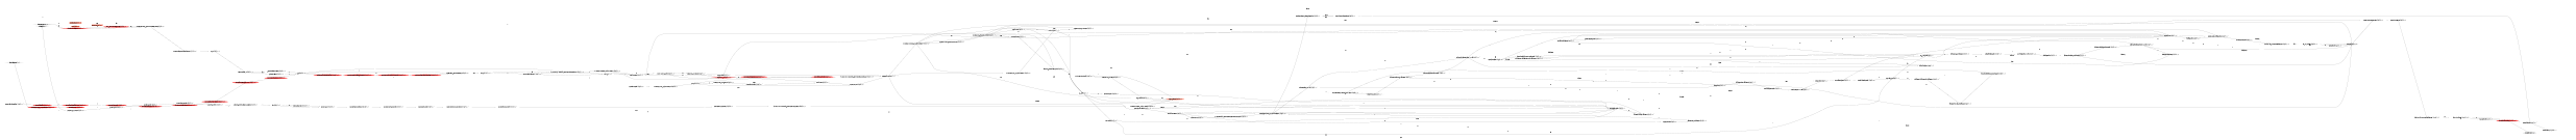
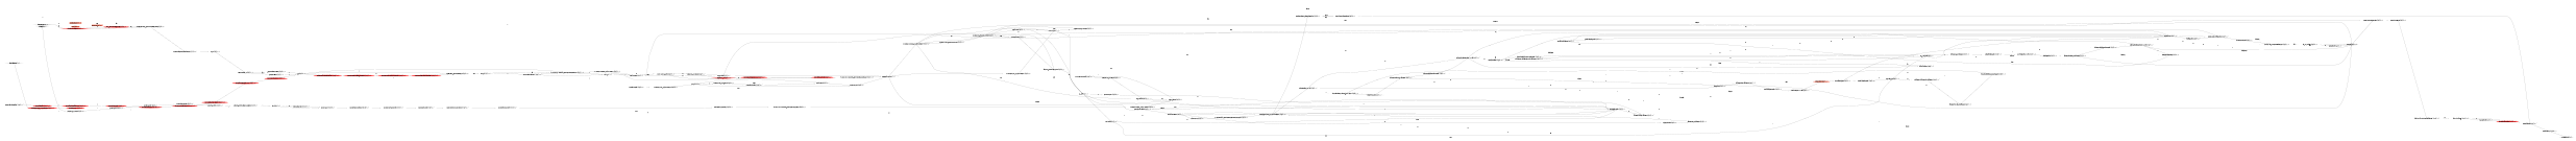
  digraph {
    rankdir=LR
    node [fillcolor=white shape=ellipse style=filled]
    edge [style=bold]
    n1 [label="response.setNetworkRate(ApiDBUtils.getNetworkRate(offering.getId()))@@@7@@@['0', '1', '0']"]
    n2 [label="Long so = null@@@8@@@['0', '1', '0']"]
    n3 [label="offering.getServiceOfferingId() != null@@@9@@@['0', '1', '0']" shape=diamond]
    n4 [label="provider != null@@@31@@@['0', '0', '1']" shape=diamond]
    n5 [label="ProviderResponse providerRsp = new ProviderResponse()@@@32@@@['0', '0', '1']"]
    n6 [label="providerRsp.setName(provider.getName())@@@33@@@['0', '0', '1']"]
    n7 [label="providers.add(providerRsp)@@@34@@@['0', '0', '1']"]
    n8 [label="svcRsp.setProviders(providers)@@@37@@@['0', '0', '1']"]
    n9 [label="serviceResponses.add(svcRsp)@@@38@@@['1', '1', '1']"]
    n10 [label="so = ApiDBUtils.findDefaultRouterServiceOffering()@@@13@@@['0', '1', '0']"]
    n11 [label="ServiceOffering soffering = ApiDBUtils.findServiceOfferingById(so)@@@16@@@['1', '1', '0']"]
    n12 [label="so != null@@@15@@@['1', '1', '0']" shape=diamond]
    n13 [label="soffering != null@@@17@@@['1', '1', '0']" shape=diamond]
    n14 [label="Map<Service,Set<Provider>> serviceProviderMap = ApiDBUtils.listNetworkOfferingServices(offering.getId())@@@21@@@['1', '1', '0']"]
    n15 [fillcolor=red label="response.setEgressDefaultPolicy(offering.isEgressDefaultPolicy())@@@16@@@['1', '0', '0']"]
    n16 [label="NetworkOfferingResponse response = ApiDBUtils.newNetworkOfferingResponse(offering)@@@6@@@['0', '1', '0']"]
    n17 [fillcolor=lightgray label="return response@@@88@@@['1', '1', '0']"]
    n18 [label="response.setForVpc(_configMgr.isOfferingForVpc(offering))@@@98@@@['1', '0', '0']"]
    n19 [label="response.setNetworks(networkResponses)@@@51@@@['1', '1', '1']"]
    n20 [label="List<NetworkResponse> networkResponses = new ArrayList<NetworkResponse>()@@@40@@@['1', '0', '1']"]
    n21 [label="Map<Service,Set<Provider>> serviceProviderMap = ApiDBUtils.listVpcOffServices(vpc.getVpcOfferingId())@@@19@@@['0', '0', '1']"]
    n22 [label="List<ServiceResponse> serviceResponses = new ArrayList<ServiceResponse>()@@@20@@@['0', '0', '1']"]
    n23 [label="response.setServices(serviceResponses)@@@52@@@['1', '1', '1']"]
-   n24 [fillcolor=tomato label="Service service = entry.getKey()@@@22@@@['0', '0', '1']"]
+   n24 [label="Service service = entry.getKey()@@@22@@@['0', '0', '1']"]
    n25 [label="response.setObjectName(\"vpc\")@@@61@@@['0', '0', '1']"]
+   n26 [fillcolor=lightgray label="return response@@@62@@@['0', '0', '1']"]
    n27 [fillcolor=red label="offering.getGuestType() != null@@@33@@@['1', '0', '0']" shape=diamond]
    n28 [fillcolor=red label="response.setState(offering.getState().name())@@@36@@@['1', '0', '0']"]
    n29 [fillcolor=red label="response.setGuestIpType(offering.getGuestType().toString())@@@34@@@['1', '0', '0']"]
    n30 [label="Map<Service,Set<Provider>> serviceProviderMap = ApiDBUtils.listNetworkOfferingServices(offering.getId())@@@37@@@['1', '0', '0']"]
    n31 [fillcolor=red label="!(offering instanceof NetworkOfferingJoinVO)@@@3@@@['0', '1', '0']" shape=diamond]
    n32 [fillcolor=red label="offering = ApiDBUtils.newNetworkOfferingView(offering)@@@4@@@['0', '1', '0']"]
    n33 [label="response.setForVpc(_configMgr.isOfferingForVpc(offering))@@@82@@@['1', '1', '0']"]
    n34 [label="Set<Provider> srvc_providers = entry.getValue()@@@25@@@['1', '1', '0']"]
    n35 [label="ServiceResponse svcRsp = new ServiceResponse()@@@26@@@['1', '1', '0']"]
    n36 [label="serviceResponses.add(svcRsp)@@@80@@@['1', '1', '0']"]
    n37 [label="service == Service.Gateway@@@27@@@['0', '1', '0']" shape=diamond]
    n38 [label="response.setRegionLevelVpc(vpc.isRegionLevelVpc())@@@18@@@['0', '0', '1']"]
    n39 [label="svcRsp.setCapabilities(lbCapResponse)@@@54@@@['1', '1', '0']"]
    n40 [label="List<CapabilityResponse> capabilities = new ArrayList<CapabilityResponse>()@@@57@@@['1', '1', '0']"]
    n41 [label="eLb.setName(Capability.ElasticLb.getName())@@@63@@@['1', '0', '0']"]
    n42 [label="svcRsp.setCapabilities(capabilities)@@@66@@@['1', '1', '0']"]
    n43 [label="CapabilityResponse sharedSourceNat = new CapabilityResponse()@@@58@@@['1', '1', '0']"]
    n44 [label="Service service = entry.getKey()@@@24@@@['1', '1', '0']"]
    n45 [label="staticNatCapResponse.add(eIp)@@@89@@@['1', '0', '0']"]
    n46 [label="Service.SourceNat == service@@@56@@@['1', '1', '0']" shape=diamond]
    n47 [label="List<CapabilityResponse> staticNatCapResponse = new ArrayList<CapabilityResponse>()@@@69@@@['1', '1', '0']"]
    n48 [label="sharedSourceNat.setName(Capability.SupportedSourceNatTypes.getName())@@@75@@@['1', '0', '0']"]
    n49 [label="capabilities.add(sharedSourceNat)@@@61@@@['1', '1', '0']"]
    n50 [label="sharedSourceNat.setName(Capability.SupportedSourceNatTypes.getName())@@@59@@@['1', '1', '0']"]
    n51 [fillcolor=lightgray label="createVpcResponse['0', '0', '1']" shape=diamond]
    n52 [fillcolor=tomato label="ResponseView view@@@2@@@['0', '0', '1']" shape=box]
    n53 [label="VpcResponse response = new VpcResponse()@@@3@@@['0', '0', '1']"]
    n54 [fillcolor=tomato label="Vpc vpc@@@2@@@['0', '0', '1']" shape=box]
    n55 [label="NetworkResponse ntwkRsp = createNetworkResponse(view,network)@@@43@@@['1', '1', '1']"]
    n56 [label="populateOwner(response,vpc)@@@53@@@['0', '0', '1']"]
    n57 [label="response.setId(vpc.getUuid())@@@4@@@['0', '0', '1']"]
    n58 [label="CapabilityResponse redundantRouter = new CapabilityResponse()@@@62@@@['1', '1', '0']"]
    n59 [label="redundantRouter.setName(Capability.RedundantRouter.getName())@@@63@@@['0', '1', '0']"]
    n60 [label="capabilities.add(redundantRouter)@@@65@@@['1', '1', '0']"]
    n61 [label="redundantRouter.setValue(offering.isRedundantRouter()? \"true\": \"false\")@@@64@@@['1', '1', '0']"]
    n62 [label="CapabilityResponse associatePublicIp = new CapabilityResponse()@@@74@@@['1', '1', '0']"]
    n63 [label="inline.setValue(offering.isInline()? \"true\": \"false\")@@@52@@@['1', '1', '0']"]
-   n64 [label="lbCapResponse.add(inline)@@@53@@@['1', '1', '0']"]
+   n64 [fillcolor=tomato label="lbCapResponse.add(inline)@@@53@@@['1', '1', '0']"]
    n65 [label="ResourceTagResponse tagResponse = createResourceTagResponse(tag,true)@@@57@@@['0', '0', '1']"]
    n66 [label="CollectionUtils.addIgnoreNull(tagResponses,tagResponse)@@@58@@@['0', '0', '1']"]
    n67 [label="response.setTags(tagResponses)@@@60@@@['0', '0', '1']"]
    n68 [label="response.setDisplayText(vpc.getDisplayText())@@@6@@@['0', '0', '1']"]
    n69 [label="response.setState(vpc.getState().name())@@@7@@@['0', '0', '1']"]
    n70 [label="VpcOffering voff = ApiDBUtils.findVpcOfferingById(vpc.getVpcOfferingId())@@@8@@@['0', '0', '1']"]
    n71 [label="lbCapResponse.add(eLb)@@@49@@@['1', '1', '0']"]
    n72 [label="CapabilityResponse inline = new CapabilityResponse()@@@50@@@['1', '1', '0']"]
    n73 [label="inline.setName(Capability.InlineMode.getName())@@@51@@@['1', '1', '0']"]
    n74 [label="associatePublicIp.setName(Capability.AssociatePublicIP.getName())@@@75@@@['0', '1', '0']"]
    n75 [label="staticNatCapResponse.add(associatePublicIp)@@@77@@@['1', '1', '0']"]
    n76 [label="associatePublicIp.setValue(offering.isAssociatePublicIP()? \"true\": \"false\")@@@76@@@['1', '1', '0']"]
    n77 [label="response.setDetails(details)@@@86@@@['1', '1', '0']"]
    n78 [label="svcRsp.setCapabilities(staticNatCapResponse)@@@78@@@['1', '1', '0']"]
    n79 [label="details != null && !details.isEmpty()@@@85@@@['1', '1', '0']" shape=diamond]
    n80 [label="response.setServices(serviceResponses)@@@83@@@['1', '1', '0']"]
    n81 [label="Map<Detail,String> details = _ntwkModel.getNtwkOffDetails(offering.getId())@@@84@@@['1', '1', '0']"]
    n82 [fillcolor=red label="NetworkOfferingResponse response = new NetworkOfferingResponse()@@@3@@@['1', '0', '0']"]
    n83 [fillcolor=red label="response.setId(offering.getUuid())@@@4@@@['1', '0', '0']"]
-   n84 [fillcolor=lightgray label="return response@@@105@@@['1', '0', '0']"]
    n85 [fillcolor=tomato label="NetworkOffering offering@@@2@@@['1', '1', '0']" shape=box]
    n86 [label="response.setServices(serviceResponses)@@@99@@@['1', '0', '0']"]
    n87 [fillcolor=lightgray label="createNetworkOfferingResponse['1', '0', '0']" shape=diamond]
    n88 [label="Set<Provider> serviceProviders = entry.getValue()@@@23@@@['0', '0', '1']"]
    n89 [label="ServiceResponse svcRsp = new ServiceResponse()@@@24@@@['0', '0', '1']"]
    n90 [label="service == Service.Gateway@@@25@@@['0', '0', '1']" shape=diamond]
    n91 [label="eIp.setName(Capability.ElasticIp.getName())@@@71@@@['1', '1', '0']"]
    n92 [label="eIp.setValue(offering.isElasticIp()? \"true\": \"false\")@@@72@@@['1', '1', '0']"]
    n93 [label="staticNatCapResponse.add(eIp)@@@73@@@['1', '1', '0']"]
    n94 [label="service == Service.StaticNat@@@68@@@['1', '1', '0']" shape=diamond]
    n95 [label="Service.Lb == service@@@40@@@['0', '1', '0']" shape=diamond]
    n96 [label="sharedSourceNat.setValue(offering.isSharedSourceNat()? \"perzone\": \"peraccount\")@@@60@@@['1', '1', '0']"]
    n97 [label="CapabilityResponse eIp = new CapabilityResponse()@@@70@@@['1', '1', '0']"]
    n98 [label="response.setZoneName(zone.getName())@@@49@@@['1', '1', '1']"]
    n99 [label="List<ResourceTagResponse> tagResponses = new ArrayList<ResourceTagResponse>()@@@55@@@['1', '1', '1']"]
    n100 [label="CapabilityResponse eLb = new CapabilityResponse()@@@46@@@['0', '1', '0']"]
    n101 [label="eLb.setValue(offering.isElasticLb()? \"true\": \"false\")@@@48@@@['1', '1', '0']"]
    n102 [label="CapabilityResponse lbIsoaltion = new CapabilityResponse()@@@42@@@['1', '1', '0']"]
    n103 [label="lbCapResponse.add(lbIsoaltion)@@@45@@@['0', '1', '0']"]
    n104 [label="eIp.setName(Capability.ElasticIp.getName())@@@87@@@['1', '0', '0']"]
    n105 [label="networkResponses.add(ntwkRsp)@@@44@@@['0', '0', '1']"]
    n106 [label="DataCenter zone = ApiDBUtils.findZoneById(vpc.getZoneId())@@@46@@@['1', '0', '1']"]
    n107 [label="providers.add(providerRsp)@@@36@@@['0', '1', '0']"]
    n108 [fillcolor=red label="response.setTrafficType(offering.getTrafficType().toString())@@@8@@@['1', '0', '0']"]
    n109 [fillcolor=red label="response.setIsDefault(offering.isDefault())@@@9@@@['1', '0', '0']"]
    n110 [fillcolor=red label="response.setSpecifyVlan(offering.isSpecifyVlan())@@@10@@@['1', '0', '0']"]
    n111 [label="so = offering.getServiceOfferingId()@@@10@@@['0', '1', '0']"]
    n112 [label="response.setName(vpc.getName())@@@5@@@['0', '0', '1']"]
    n113 [label="details != null && !details.isEmpty()@@@101@@@['1', '0', '0']" shape=diamond]
    n114 [fillcolor=red label="response.setObjectName(\"networkoffering\")@@@104@@@['1', '0', '0']"]
    n115 [label="response.setDetails(details)@@@102@@@['1', '0', '0']"]
    n116 [label="zone != null@@@47@@@['1', '1', '1']" shape=diamond]
    n117 [label="response.setServiceOfferingId(soffering.getUuid())@@@18@@@['1', '1', '0']"]
    n118 [label="so != null@@@27@@@['1', '0', '0']" shape=diamond]
    n119 [label="List<ServiceResponse> serviceResponses = new ArrayList<ServiceResponse>()@@@22@@@['0', '1', '0']"]
    n120 [label="List<? extends ResourceTag> tags = ApiDBUtils.listByResourceTypeAndId(ResourceObjectType.Vpc,vpc.getId())@@@54@@@['0', '0', '1']"]
    n121 [label="provider != null@@@33@@@['1', '1', '0']" shape=diamond]
    n122 [label="ProviderResponse providerRsp = new ProviderResponse()@@@34@@@['1', '1', '0']"]
    n123 [label="response.setZoneId(zone.getUuid())@@@48@@@['0', '0', '1']"]
    n124 [fillcolor=red label="response.setConserveMode(offering.isConserveMode())@@@11@@@['1', '0', '0']"]
    n125 [label="response.setVpcOfferingId(voff.getUuid())@@@10@@@['0', '0', '1']"]
    n126 [label="response.setRedundantRouter(vpc.isRedundant())@@@17@@@['0', '0', '1']"]
    n127 [label="List<ProviderResponse> providers = new ArrayList<ProviderResponse>()@@@31@@@['0', '1', '0']"]
    n128 [label="Map<Detail,String> details = _ntwkModel.getNtwkOffDetails(offering.getId())@@@100@@@['1', '0', '0']"]
    n129 [label="response.setForDisplay(vpc.isDisplay())@@@15@@@['0', '0', '1']"]
    n130 [label="response.setUsesDistributedRouter(vpc.usesDistributedRouter())@@@16@@@['0', '0', '1']"]
    n131 [fillcolor=red label="response.setConcurrentConnections(offering.getConcurrentConnections())@@@17@@@['1', '0', '0']"]
    n132 [fillcolor=red label="response.setSupportsStrechedL2Subnet(offering.isSupportingStrechedL2())@@@18@@@['1', '0', '0']"]
    n133 [fillcolor=red label="response.setSupportsPublicAccess(offering.isSupportingPublicAccess())@@@19@@@['1', '0', '0']"]
    n134 [fillcolor=red label="response.setIsPersistent(offering.isPersistent())@@@14@@@['1', '0', '0']"]
    n135 [fillcolor=red label="response.setSpecifyIpRanges(offering.isSpecifyIpRanges())@@@12@@@['1', '0', '0']"]
    n136 [fillcolor=red label="response.setAvailability(offering.getAvailability().toString())@@@13@@@['1', '0', '0']"]
    n137 [label="voff != null@@@9@@@['0', '0', '1']" shape=diamond]
    n138 [label="response.setCidr(vpc.getCidr())@@@12@@@['0', '0', '1']"]
    n139 [label="response.setRestartRequired(vpc.isRestartRequired())@@@13@@@['0', '0', '1']"]
    n140 [label="List<? extends Network> networks = ApiDBUtils.listVpcNetworks(vpc.getId())@@@41@@@['0', '0', '1']"]
    n141 [label="response.setDisplayText(offering.getDisplayText())@@@6@@@['1', '0', '0']"]
    n142 [fillcolor=red label="response.setTags(offering.getTags())@@@7@@@['1', '0', '0']"]
    n143 [label="List<ProviderResponse> providers = new ArrayList<ProviderResponse>()@@@29@@@['0', '0', '1']"]
    n144 [label="response.setNetworkDomain(vpc.getNetworkDomain())@@@14@@@['0', '0', '1']"]
    n145 [fillcolor=lightgray label="createNetworkOfferingResponse['0', '1', '0']" shape=diamond]
    n146 [label="svcRsp.setName(service.getName())@@@28@@@['0', '0', '1']"]
    n1 -> n2
    n2 -> n3
    n3 -> n10
    n3 -> n10 [label=false style=dotted]
    n3 -> n111
    n3 -> n111 [label=true style=dotted]
    n4 -> n5 [label=true style=dotted]
    n4 -> n5
    n4 -> n6 [label=true style=dotted]
    n4 -> n7 [label=true style=dotted]
    n4 -> n8
    n5 -> n6
    n5 -> n7 [label=providerRsp style=solid]
    n6 -> n7
    n7 -> n4
    n7 -> n8
    n8 -> n9
    n9 -> n20
    n9 -> n24
    n9 -> n86 [label=serviceResponses style=solid]
    n9 -> n127
    n10 -> n11 [label=so style=solid]
    n10 -> n12
    n10 -> n12 [label=so style=solid]
    n11 -> n13
    n11 -> n13 [label=soffering style=solid]
    n12 -> n11
    n12 -> n11 [label=true style=dotted]
    n12 -> n13 [label=true style=dotted]
    n12 -> n14
    n12 -> n15
    n13 -> n14 [label=false style=dotted]
    n13 -> n14
    n13 -> n117 [label=true style=dotted]
    n13 -> n117
    n14 -> n44 [label=so style=solid]
    n14 -> n118 [label=so style=solid]
    n14 -> n118
    n14 -> n119
    n15 -> n131
    n16 -> n1
    n16 -> n17 [label=response style=solid]
    n17 -> n18
    n17 -> n19 [label=0 style=dashed]
    n17 -> n20
    n18 -> n86
    n19 -> n23
    n20 -> n19 [label=networkResponses style=solid]
    n20 -> n55 [label=service style=solid]
    n20 -> n61 [label=service style=solid]
    n20 -> n76 [label=service style=solid]
    n20 -> n101 [label=service style=solid]
    n20 -> n121
    n20 -> n140
    n21 -> n22
    n22 -> n23 [label=serviceResponses style=solid]
    n22 -> n24
    n23 -> n56
    n23 -> n98
    n23 -> n99
    n23 -> n103
    n24 -> n88
    n24 -> n90 [label=service style=solid]
+   n25 -> n26
    n27 -> n28
    n27 -> n29 [label=true style=dotted]
    n27 -> n29
    n28 -> n30
    n29 -> n28
    n30 -> n9
    n31 -> n16
    n31 -> n32
    n31 -> n32 [label=true style=dotted]
    n32 -> n16 [label=offering style=solid]
    n32 -> n16
    n32 -> n33 [label=offering style=solid]
    n33 -> n79 [label=associatePublicIp style=solid]
    n33 -> n80
    n34 -> n27
    n34 -> n35 [label=true style=dotted]
    n34 -> n35
    n35 -> n27
    n35 -> n36 [label=svcRsp style=solid]
    n35 -> n37
    n35 -> n38 [label=0 style=dashed]
    n36 -> n33
    n36 -> n44
    n36 -> n45
    n37 -> n9
    n37 -> n33
    n37 -> n44
    n38 -> n21
    n39 -> n36
    n39 -> n40 [label=eLb style=solid]
    n39 -> n41
    n40 -> n42 [label=capabilities style=solid]
    n40 -> n43
    n41 -> n46
    n42 -> n36
    n42 -> n47 [label=sharedSourceNat style=solid]
    n42 -> n48
    n43 -> n49 [label=inline style=solid]
    n43 -> n49 [label=sharedSourceNat style=solid]
    n43 -> n50
    n44 -> n34 [label=soffering style=solid]
    n44 -> n34
    n44 -> n37 [label=true style=solid]
    n44 -> n46 [label=service style=solid]
    n44 -> n94 [label=service style=solid]
    n44 -> n95 [label=service style=solid]
    n45 -> n33
    n46 -> n40
    n46 -> n40 [label=true style=dotted]
    n46 -> n42 [label=true style=dotted]
    n46 -> n43 [label=true style=dotted]
    n46 -> n49 [label=true style=dotted]
    n46 -> n50 [label=true style=dotted]
    n46 -> n58 [label=true style=dotted]
    n46 -> n59 [label=true style=dotted]
    n46 -> n60 [label=true style=dotted]
    n46 -> n61 [label=true style=dotted]
    n46 -> n94
    n46 -> n94 [label=false style=dotted]
    n46 -> n96 [label=true style=dotted]
    n47 -> n78 [label=staticNatCapResponse style=solid]
    n47 -> n97
    n48 -> n94
    n49 -> n58
    n50 -> n96
    n51 -> n52 [label=true style=dotted]
    n51 -> n53
    n51 -> n54 [label=true style=dotted]
    n52 -> n55 [label=view style=solid]
+   n53 -> n26 [label=response style=solid]
    n53 -> n56 [label=response style=solid]
    n53 -> n57
    n55 -> n18
    n55 -> n20
    n55 -> n105 [label=ntwkRsp style=solid]
    n55 -> n105
    n55 -> n106
    n55 -> n107
    n56 -> n120
    n57 -> n56 [label=vpc style=solid]
    n57 -> n112
    n58 -> n17
    n58 -> n59
    n58 -> n60 [label=redundantRouter style=solid]
    n59 -> n61
    n60 -> n42
    n60 -> n62 [label=capabilities style=solid]
    n61 -> n42 [label=true style=dotted]
    n61 -> n47 [label=true style=dotted]
    n61 -> n48 [label=true style=dotted]
    n61 -> n60 [label=true style=dotted]
    n61 -> n60
    n61 -> n62 [label=true style=dotted]
    n61 -> n76
    n61 -> n76 [label=false style=dotted]
    n61 -> n91 [label=true style=dotted]
    n61 -> n92 [label=true style=dotted]
    n61 -> n93 [label=true style=dotted]
    n61 -> n94 [label=true style=dotted]
    n61 -> n97 [label=true style=dotted]
    n62 -> n17
    n62 -> n74
    n62 -> n75 [label=associatePublicIp style=solid]
    n63 -> n64
    n64 -> n39
    n65 -> n66 [label=tagResponse style=solid]
    n65 -> n66
    n66 -> n65
    n66 -> n67
    n67 -> n25
    n68 -> n69
    n69 -> n70
    n70 -> n137 [label=voff style=solid]
    n70 -> n137
    n71 -> n58 [label=lbCapResponse style=solid]
    n71 -> n72
    n72 -> n64 [label=inline style=solid]
    n72 -> n64 [label=lbIsoaltion style=solid]
    n72 -> n73
    n73 -> n63
    n74 -> n76
    n75 -> n77 [label=staticNatCapResponse style=solid]
    n75 -> n78
    n76 -> n17
    n76 -> n33 [label=true style=dotted]
    n76 -> n36 [label=true style=dotted]
    n76 -> n45 [label=true style=dotted]
    n76 -> n75
    n76 -> n75 [label=true style=dotted]
    n76 -> n77 [label=true style=dotted]
    n76 -> n78 [label=true style=dotted]
    n76 -> n79 [label=true style=dotted]
    n76 -> n80 [label=true style=dotted]
    n76 -> n81 [label=true style=dotted]
    n76 -> n104 [label=true style=dotted]
    n77 -> n17
    n78 -> n36
    n78 -> n45 [label=eIp style=solid]
    n78 -> n104
    n79 -> n17
    n79 -> n77 [label=true style=dotted]
    n79 -> n77
    n80 -> n81
    n81 -> n77 [label=details style=solid]
    n81 -> n79 [label=details style=solid]
    n81 -> n79
    n82 -> n31 [label=0 style=dashed]
    n82 -> n53 [label=0 style=dashed]
    n82 -> n83
-   n82 -> n84 [label=response style=solid]
    n83 -> n32 [label=0 style=dashed]
    n83 -> n57 [label=0 style=dashed]
    n85 -> n16 [label=offering style=solid]
    n85 -> n18 [label=offering style=solid]
    n85 -> n32 [label=offering style=solid]
    n85 -> n33 [label=offering style=solid]
    n86 -> n128
    n87 -> n82
    n87 -> n85 [label=true style=dotted]
    n88 -> n89
    n89 -> n9 [label=svcRsp style=solid]
    n89 -> n90
    n90 -> n20
    n90 -> n24
    n90 -> n98
    n91 -> n92
    n92 -> n93
    n93 -> n62
    n94 -> n36
    n94 -> n47 [label=true style=dotted]
    n94 -> n47
    n94 -> n62 [label=true style=dotted]
    n94 -> n74 [label=true style=dotted]
    n94 -> n75 [label=true style=dotted]
    n94 -> n76 [label=true style=dotted]
    n94 -> n78 [label=true style=dotted]
    n94 -> n91 [label=true style=dotted]
    n94 -> n92 [label=true style=dotted]
    n94 -> n93 [label=true style=dotted]
    n94 -> n97 [label=true style=dotted]
    n95 -> n19 [label=true style=dotted]
    n95 -> n23 [label=true style=dotted]
    n95 -> n39 [label=true style=dotted]
    n95 -> n46
    n95 -> n46 [label=false style=dotted]
    n95 -> n63 [label=true style=dotted]
    n95 -> n64 [label=true style=dotted]
    n95 -> n71 [label=true style=dotted]
    n95 -> n72 [label=true style=dotted]
    n95 -> n73 [label=true style=dotted]
    n95 -> n98 [label=true style=dotted]
    n95 -> n98
    n95 -> n99 [label=true style=dotted]
    n95 -> n100 [label=true style=dotted]
    n95 -> n101 [label=true style=dotted]
    n95 -> n102 [label=true style=dotted]
    n95 -> n103 [label=true style=dotted]
    n96 -> n49
    n97 -> n91
    n97 -> n93 [label=eIp style=solid]
    n97 -> n93 [label=redundantRouter style=solid]
    n98 -> n19 [label=true style=dotted]
    n98 -> n19
    n98 -> n23 [label=true style=dotted]
    n98 -> n39 [label=lbCapResponse style=solid]
    n98 -> n99
    n98 -> n102 [label=true style=dotted]
    n98 -> n102
    n99 -> n65
    n99 -> n66 [label=tagResponses style=solid]
    n99 -> n67 [label=tagResponses style=solid]
    n99 -> n101
    n100 -> n71 [label=eLb style=solid]
    n100 -> n99
    n101 -> n9 [label=0 style=dashed]
    n101 -> n39 [label=true style=dotted]
    n101 -> n40 [label=true style=dotted]
    n101 -> n41 [label=true style=dotted]
    n101 -> n43 [label=true style=dotted]
    n101 -> n46 [label=true style=dotted]
    n101 -> n49 [label=true style=dotted]
    n101 -> n50 [label=true style=dotted]
    n101 -> n58 [label=true style=dotted]
    n101 -> n61 [label=false style=dotted]
    n101 -> n61
    n101 -> n63 [label=true style=dotted]
    n101 -> n64 [label=true style=dotted]
    n101 -> n71 [label=true style=dotted]
    n101 -> n71
    n101 -> n72 [label=true style=dotted]
    n101 -> n73 [label=true style=dotted]
    n101 -> n96 [label=true style=dotted]
    n102 -> n19
    n102 -> n23 [label=providerRsp style=solid]
    n102 -> n103 [label=lbIsoaltion style=solid]
    n103 -> n100
    n104 -> n36
    n104 -> n98 [label=0 style=dashed]
    n105 -> n55
    n105 -> n106
    n106 -> n116 [label=zone style=solid]
    n106 -> n116
    n107 -> n116
    n107 -> n121
    n108 -> n109
    n109 -> n110
    n110 -> n124
    n110 -> n125 [label=0 style=dashed]
    n111 -> n11 [label=so style=solid]
    n111 -> n12
    n111 -> n12 [label=so style=solid]
    n112 -> n68
    n113 -> n114
    n113 -> n115 [label=true style=dotted]
    n113 -> n115
    n114 -> n67 [label=0 style=dashed]
-   n114 -> n84
    n115 -> n99 [label=0 style=dashed]
    n115 -> n114
    n116 -> n19
    n116 -> n95
    n116 -> n98 [label=true style=dotted]
    n116 -> n98
    n116 -> n99 [label=providers style=solid]
    n116 -> n123 [label=true style=dotted]
    n116 -> n123
    n117 -> n14
    n117 -> n44 [label=so style=solid]
    n117 -> n118
    n117 -> n118 [label=so style=solid]
    n118 -> n27
    n118 -> n34 [label=true style=dotted]
    n118 -> n44
    n118 -> n44 [label=true style=dotted]
    n119 -> n44
    n119 -> n80 [label=serviceResponses style=solid]
    n120 -> n99
    n121 -> n55 [label=true style=dotted]
    n121 -> n88 [label=0 style=dashed]
    n121 -> n107 [label=true style=dotted]
    n121 -> n116
    n121 -> n122 [label=true style=dotted]
    n121 -> n122
    n122 -> n17 [label=svcRsp style=solid]
    n122 -> n55
    n122 -> n107 [label=providerRsp style=solid]
    n123 -> n98
    n124 -> n135
    n125 -> n138
    n126 -> n38
    n127 -> n116 [label=providers style=solid]
    n127 -> n121
    n128 -> n113 [label=details style=solid]
    n128 -> n113
    n128 -> n115 [label=details style=solid]
    n129 -> n130
    n130 -> n126
    n131 -> n132
    n132 -> n133
    n133 -> n11
    n134 -> n12
    n135 -> n136
    n136 -> n134
    n137 -> n125
    n137 -> n125 [label=true style=dotted]
    n137 -> n138
    n138 -> n139
    n139 -> n144
    n140 -> n55
    n141 -> n68 [label=0 style=dashed]
    n141 -> n142
    n142 -> n69 [label=0 style=dashed]
    n142 -> n108
    n143 -> n4
    n143 -> n8 [label=providers style=solid]
    n144 -> n129
    n145 -> n31
    n145 -> n85 [label=true style=dotted]
    n146 -> n143
  }
